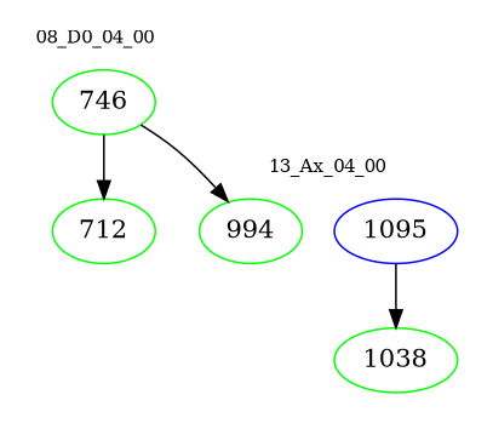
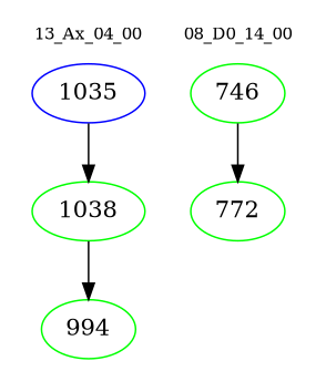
  digraph {
    node [color=green]
    edge [color=black]
    n1 [label=1038]
-   n2 [color=blue label=1095]
+   n2 [color=blue label=1035]
    n3 [label=994]
    n4 [label=746]
-   n5 [label=712]
+   n5 [label=772]
    subgraph cluster_1 {
      color=white
      fontsize=10
      label="13_Ax_04_00"
      n1
      n2
      n3
    }
    subgraph cluster_2 {
      color=white
      fontsize=10
-     label="08_D0_04_00"
+     label="08_D0_14_00"
      n4
      n5
    }
-   n4 -> n3
+   n1 -> n3
    n2 -> n1
    n4 -> n5
  }
